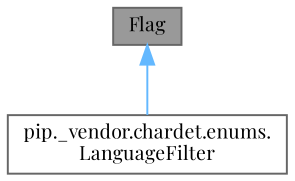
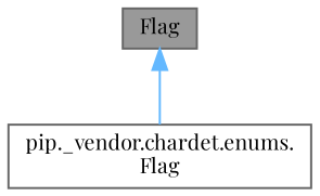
  digraph {
    fontname="Playfair Display"
    node [color=gray40 fontname="Playfair Display" fontsize=10 shape=box style=filled]
    n1 [fillcolor=grey60 fontcolor=black height=0.2 label=Flag width=0.4]
-   n2 [fillcolor=white height=0.2 label="pip._vendor.chardet.enums.\lLanguageFilter" width=0.4]
+   n2 [fillcolor=white height=0.2 label="pip._vendor.chardet.enums.\lFlag" width=0.4]
    n1 -> n2 [color=steelblue1 dir=back fontname="Playfair Display" fontsize=10 labelfontname=Helvetica labelfontsize=10 style=solid]
  }
